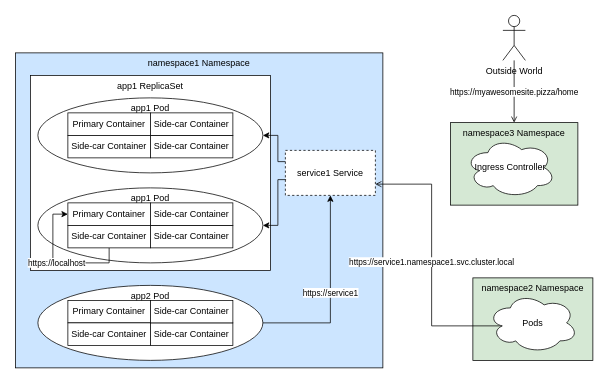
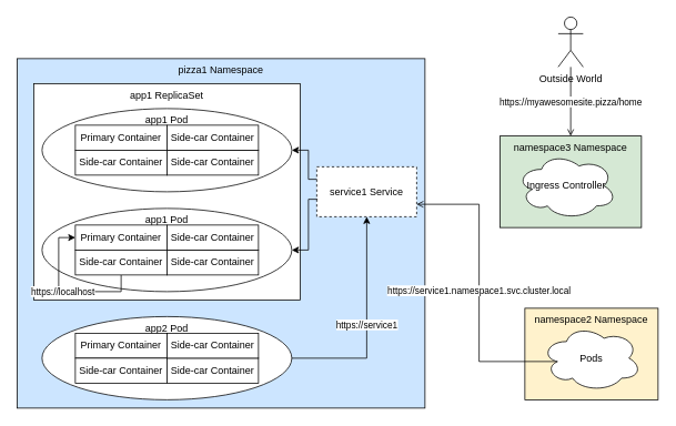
  <mxCell id="0" />
  <mxCell id="1" parent="0" />
  <mxCell id="2" value="namespace3 Namespace" style="rounded=0;whiteSpace=wrap;html=1;verticalAlign=top;fillColor=#D5E8D4;" vertex="1" parent="1"><mxGeometry x="600" y="163" width="170" height="110" as="geometry" /></mxCell>
- <mxCell id="3" value="namespace1 Namespace" style="whiteSpace=wrap;html=1;verticalAlign=top;fillColor=#CCE5FF;" vertex="1" parent="1"><mxGeometry x="20" y="70" width="490" height="420" as="geometry" /></mxCell>
+ <mxCell id="3" value="pizza1 Namespace" style="whiteSpace=wrap;html=1;verticalAlign=top;fillColor=#CCE5FF;" vertex="1" parent="1"><mxGeometry x="20" y="70" width="490" height="420" as="geometry" /></mxCell>
  <mxCell id="4" value="https://service1" style="edgeStyle=orthogonalEdgeStyle;rounded=0;orthogonalLoop=1;jettySize=auto;html=1;exitX=0.5;exitY=1;exitDx=0;exitDy=0;entryX=1;entryY=0.5;entryDx=0;entryDy=0;startArrow=classic;startFill=1;endArrow=none;endFill=0;" edge="1" parent="1" source="5" target="21"><mxGeometry relative="1" as="geometry" /></mxCell>
  <mxCell id="5" value="service1 Service" style="rounded=0;whiteSpace=wrap;html=1;dashed=1;" vertex="1" parent="1"><mxGeometry x="380" y="200" width="120" height="60" as="geometry" /></mxCell>
  <mxCell id="6" value="app1 ReplicaSet" style="rounded=0;whiteSpace=wrap;html=1;verticalAlign=top;" vertex="1" parent="1"><mxGeometry x="40" y="100" width="320" height="260" as="geometry" /></mxCell>
  <mxCell id="7" value="\" style="group" vertex="1" connectable="0" parent="1"><mxGeometry x="50" y="130" width="300" height="100" as="geometry" /></mxCell>
  <mxCell id="8" value="app1 Pod" style="ellipse;whiteSpace=wrap;html=1;verticalAlign=top;" vertex="1" parent="7"><mxGeometry width="300" height="100" as="geometry" /></mxCell>
  <mxCell id="9" value="Primary Container" style="rounded=0;whiteSpace=wrap;html=1;" vertex="1" parent="7"><mxGeometry x="40" y="20" width="110" height="30" as="geometry" /></mxCell>
  <mxCell id="10" value="Side-car Container" style="rounded=0;whiteSpace=wrap;html=1;" vertex="1" parent="7"><mxGeometry x="40" y="50" width="110" height="30" as="geometry" /></mxCell>
  <mxCell id="11" value="Side-car Container" style="rounded=0;whiteSpace=wrap;html=1;" vertex="1" parent="7"><mxGeometry x="150" y="50" width="110" height="30" as="geometry" /></mxCell>
  <mxCell id="12" value="Side-car Container" style="rounded=0;whiteSpace=wrap;html=1;" vertex="1" parent="7"><mxGeometry x="150" y="20" width="110" height="30" as="geometry" /></mxCell>
  <mxCell id="13" style="edgeStyle=orthogonalEdgeStyle;rounded=0;orthogonalLoop=1;jettySize=auto;html=1;exitX=1;exitY=0.5;exitDx=0;exitDy=0;entryX=0;entryY=0.25;entryDx=0;entryDy=0;startArrow=classic;startFill=1;endArrow=none;endFill=0;" edge="1" parent="1" source="8" target="5"><mxGeometry x="-830" y="80" as="geometry" /></mxCell>
  <mxCell id="14" style="edgeStyle=orthogonalEdgeStyle;rounded=0;orthogonalLoop=1;jettySize=auto;html=1;exitX=1;exitY=0.5;exitDx=0;exitDy=0;entryX=0.008;entryY=0.65;entryDx=0;entryDy=0;entryPerimeter=0;startArrow=classic;startFill=1;endArrow=none;endFill=0;" edge="1" parent="1" source="15" target="5"><mxGeometry x="-830" y="80" as="geometry" /></mxCell>
  <mxCell id="15" value="app1 Pod" style="ellipse;whiteSpace=wrap;html=1;verticalAlign=top;" vertex="1" parent="1"><mxGeometry x="50" y="250" width="300" height="100" as="geometry" /></mxCell>
  <mxCell id="16" value="https://localhost" style="edgeStyle=orthogonalEdgeStyle;rounded=0;orthogonalLoop=1;jettySize=auto;html=1;exitX=0;exitY=0.5;exitDx=0;exitDy=0;entryX=0.5;entryY=1;entryDx=0;entryDy=0;startArrow=classic;startFill=1;endArrow=none;endFill=0;" edge="1" parent="1" source="17" target="18"><mxGeometry relative="1" as="geometry" /></mxCell>
  <mxCell id="17" value="Primary Container" style="rounded=0;whiteSpace=wrap;html=1;" vertex="1" parent="1"><mxGeometry x="90" y="270" width="110" height="30" as="geometry" /></mxCell>
  <mxCell id="18" value="Side-car Container" style="rounded=0;whiteSpace=wrap;html=1;" vertex="1" parent="1"><mxGeometry x="90" y="300" width="110" height="30" as="geometry" /></mxCell>
  <mxCell id="19" value="Side-car Container" style="rounded=0;whiteSpace=wrap;html=1;" vertex="1" parent="1"><mxGeometry x="200" y="300" width="110" height="30" as="geometry" /></mxCell>
  <mxCell id="20" value="Side-car Container" style="rounded=0;whiteSpace=wrap;html=1;" vertex="1" parent="1"><mxGeometry x="200" y="270" width="110" height="30" as="geometry" /></mxCell>
  <mxCell id="21" value="app2 Pod" style="ellipse;whiteSpace=wrap;html=1;verticalAlign=top;" vertex="1" parent="1"><mxGeometry x="50" y="380" width="300" height="100" as="geometry" /></mxCell>
  <mxCell id="22" value="Primary Container" style="rounded=0;whiteSpace=wrap;html=1;" vertex="1" parent="1"><mxGeometry x="90" y="400" width="110" height="30" as="geometry" /></mxCell>
  <mxCell id="23" value="Side-car Container" style="rounded=0;whiteSpace=wrap;html=1;" vertex="1" parent="1"><mxGeometry x="90" y="430" width="110" height="30" as="geometry" /></mxCell>
  <mxCell id="24" value="Side-car Container" style="rounded=0;whiteSpace=wrap;html=1;" vertex="1" parent="1"><mxGeometry x="200" y="430" width="110" height="30" as="geometry" /></mxCell>
  <mxCell id="25" value="Side-car Container" style="rounded=0;whiteSpace=wrap;html=1;" vertex="1" parent="1"><mxGeometry x="200" y="400" width="110" height="30" as="geometry" /></mxCell>
- <mxCell id="26" value="namespace2 Namespace" style="whiteSpace=wrap;html=1;verticalAlign=top;fillColor=#d5e8d4;" vertex="1" parent="1"><mxGeometry x="630" y="370" width="160" height="110" as="geometry" /></mxCell>
+ <mxCell id="26" value="namespace2 Namespace" style="whiteSpace=wrap;html=1;verticalAlign=top;fillColor=#FFF2CC;" vertex="1" parent="1"><mxGeometry x="630" y="370" width="160" height="110" as="geometry" /></mxCell>
  <mxCell id="27" value="https://service1.namespace1.svc.cluster.local" style="edgeStyle=orthogonalEdgeStyle;rounded=0;orthogonalLoop=1;jettySize=auto;html=1;exitX=0.16;exitY=0.55;exitDx=0;exitDy=0;exitPerimeter=0;entryX=1;entryY=0.75;entryDx=0;entryDy=0;startArrow=none;startFill=0;endArrow=open;endFill=1;" edge="1" parent="1" source="28" target="5"><mxGeometry relative="1" as="geometry" /></mxCell>
  <mxCell id="28" value="Pods" style="ellipse;shape=cloud;whiteSpace=wrap;html=1;" vertex="1" parent="1"><mxGeometry x="650" y="390" width="120" height="80" as="geometry" /></mxCell>
  <mxCell id="29" value="Ingress Controller" style="ellipse;shape=cloud;whiteSpace=wrap;html=1;" vertex="1" parent="1"><mxGeometry x="620" y="183" width="120" height="80" as="geometry" /></mxCell>
  <mxCell id="30" value="https://myawesomesite.pizza/home" style="edgeStyle=orthogonalEdgeStyle;rounded=0;orthogonalLoop=1;jettySize=auto;html=1;entryX=0.5;entryY=0;entryDx=0;entryDy=0;startArrow=none;startFill=0;endArrow=open;endFill=1;" edge="1" parent="1" source="31" target="2"><mxGeometry relative="1" as="geometry" /></mxCell>
  <mxCell id="31" value="Outside World" style="shape=umlActor;verticalLabelPosition=bottom;verticalAlign=top;html=1;outlineConnect=0;" vertex="1" parent="1"><mxGeometry x="670" width="30" height="60" as="geometry" y="20" /></mxCell>
